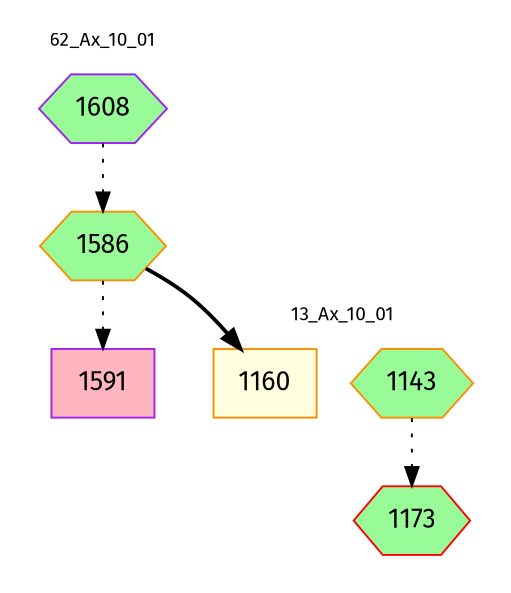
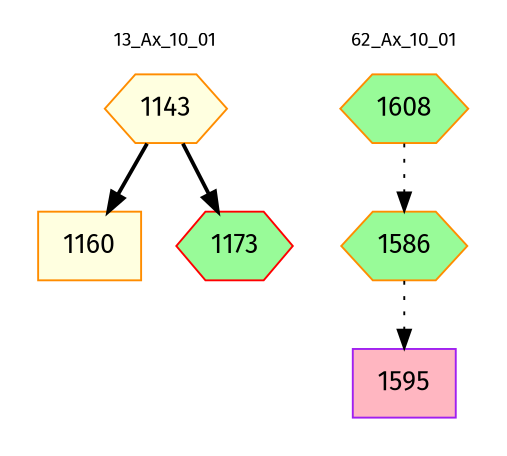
  digraph {
    fontname="Fira Sans"
    node [color=darkorange fillcolor=palegreen fontname="Fira Sans" shape=hexagon style=filled]
    edge [color=black fontname="Fira Sans" style=bold]
-   n1 [label=1143]
+   n1 [fillcolor=lightyellow label=1143]
    n2 [fillcolor=lightyellow label=1160 shape=box]
    n3 [color=red label=1173]
    n4 [label=1586]
-   n5 [color=purple fillcolor=lightpink label=1591 shape=box]
-   n6 [color=purple label=1608]
+   n5 [color=purple fillcolor=lightpink label=1595 shape=box]
+   n6 [label=1608]
    subgraph cluster_1 {
      color=white
      fontsize=10
      label="13_Ax_10_01"
      n1
      n2
      n3
    }
    subgraph cluster_2 {
      color=white
      fontsize=10
      label="62_Ax_10_01"
      n4
      n5
      n6
    }
-   n4 -> n2
-   n1 -> n3 [style=dotted]
+   n1 -> n2
+   n1 -> n3
    n4 -> n5 [style=dotted]
    n6 -> n4 [style=dotted]
  }
